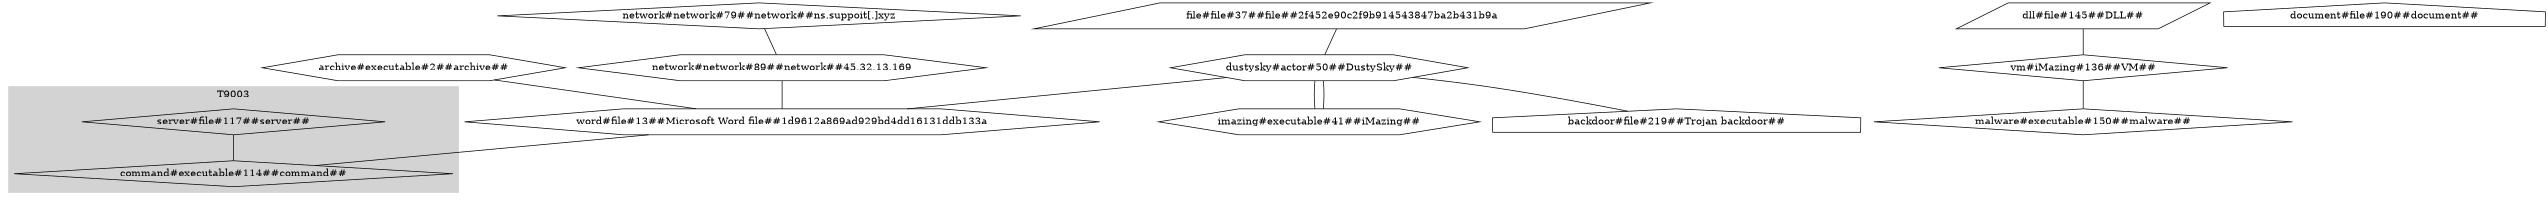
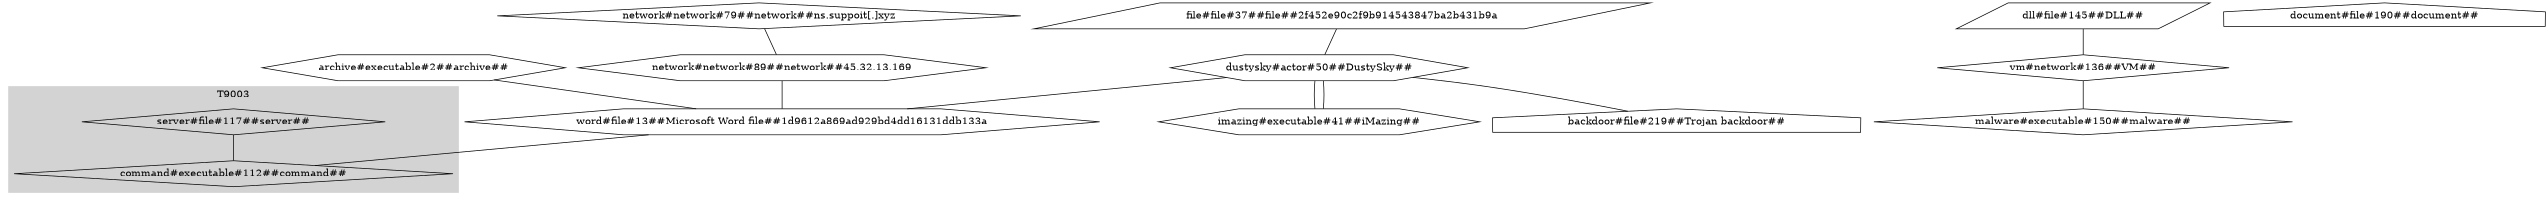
  graph {
    node [shape=diamond]
    n1 [label="server#file#117##server##"]
-   n2 [label="command#executable#114##command##"]
+   n2 [label="command#executable#112##command##"]
    n3 [label="archive#executable#2##archive##" shape=hexagon]
    n4 [label="word#file#13##Microsoft Word file##1d9612a869ad929bd4dd16131ddb133a" shape=hexagon]
    n5 [label="network#network#79##network##ns.suppoit[.]xyz"]
    n6 [label="network#network#89##network##45.32.13.169" shape=hexagon]
    n7 [label="file#file#37##file##2f452e90c2f9b914543847ba2b431b9a" shape=parallelogram]
    n8 [label="dustysky#actor#50##DustySky##" shape=hexagon]
    n9 [label="imazing#executable#41##iMazing##" shape=hexagon]
    n10 [label="backdoor#file#219##Trojan backdoor##" shape=house]
    n11 [label="dll#file#145##DLL##" shape=parallelogram]
-   n12 [label="vm#iMazing#136##VM##"]
+   n12 [label="vm#network#136##VM##"]
    n13 [label="malware#executable#150##malware##"]
    n14 [label="document#file#190##document##" shape=house]
    subgraph cluster_1 {
      color=lightgrey
      label=T9003
      style=filled
      n1
      n2
    }
    subgraph cluster_2 {
      color=lightgrey
      label=T1036
      style=filled
    }
    subgraph cluster_3 {
      color=lightgrey
      label=T1041
      style=filled
    }
    subgraph cluster_4 {
      color=lightgrey
      label=T1059
      style=filled
    }
    subgraph cluster_5 {
      color=lightgrey
      label=T1071
      style=filled
    }
    subgraph cluster_6 {
      color=lightgrey
      label=T1083
      style=filled
    }
    subgraph cluster_7 {
      color=lightgrey
      label=T1105
      style=filled
    }
    subgraph cluster_8 {
      color=lightgrey
      label=T1571
      style=filled
    }
    subgraph cluster_9 {
      color=lightgrey
      label=T1573
      style=filled
    }
    n1 -- n2
    n3 -- n4
    n4 -- n2
    n5 -- n6
    n6 -- n4
    n7 -- n8
    n8 -- n4
    n8 -- n9
    n8 -- n10
    n9 -- n8
    n11 -- n12
    n12 -- n13
  }
